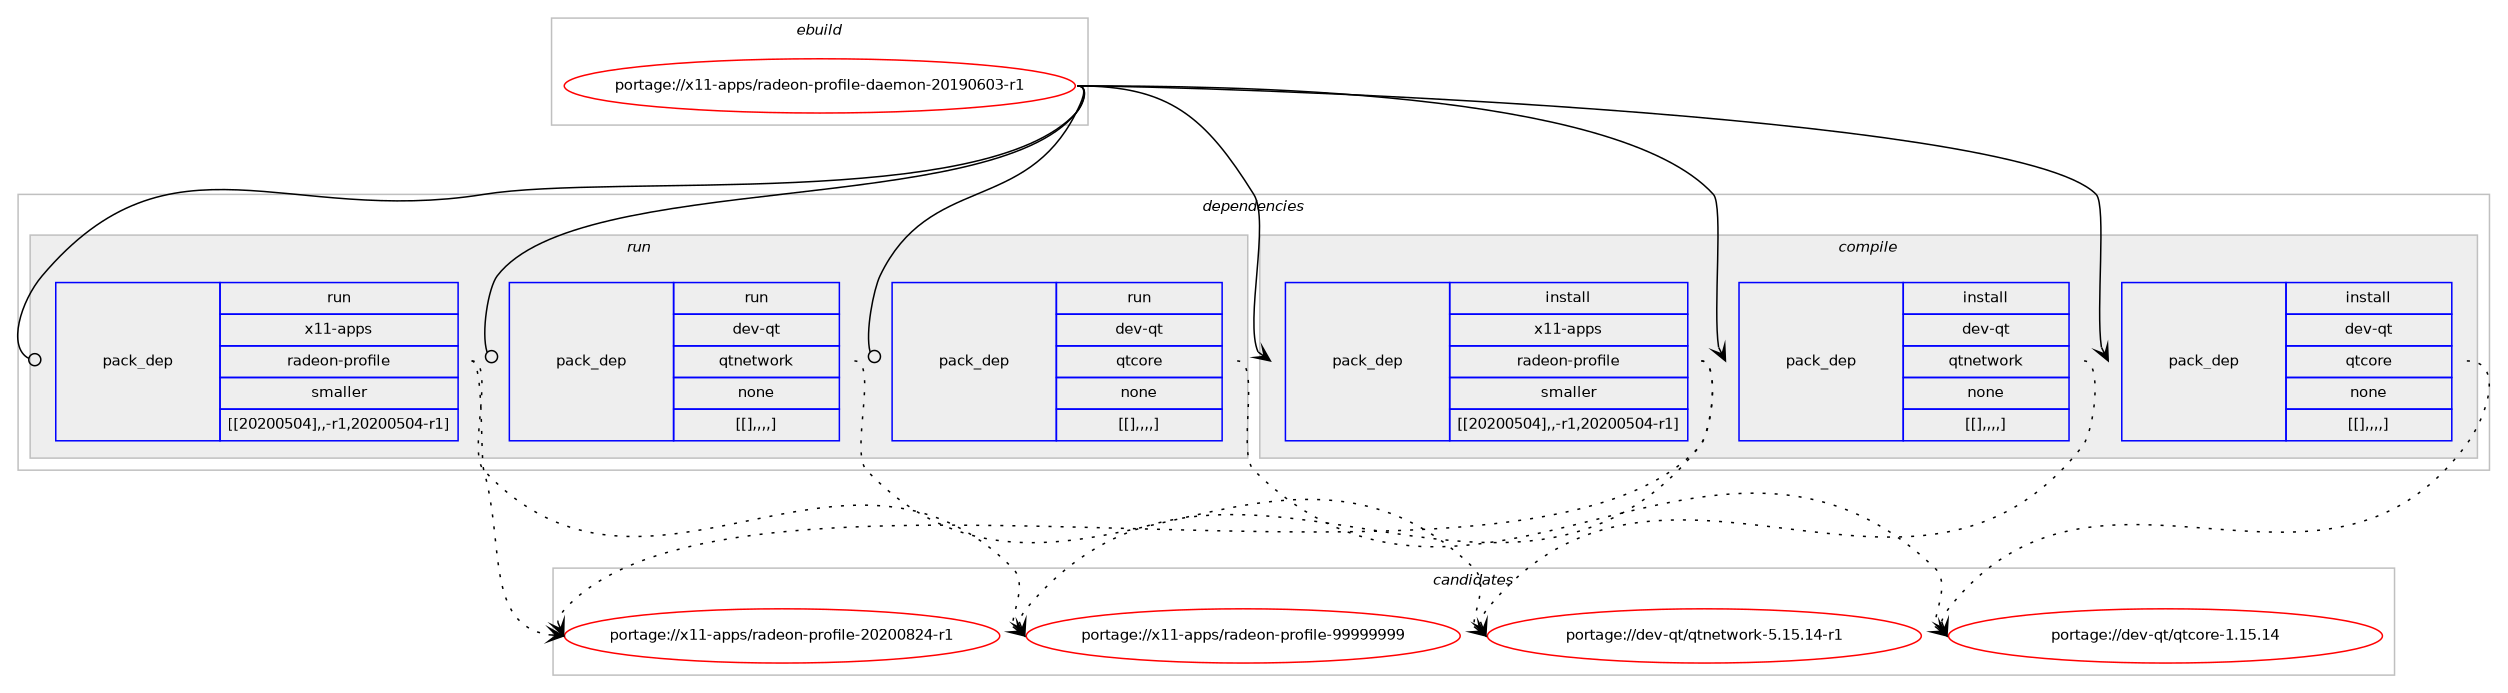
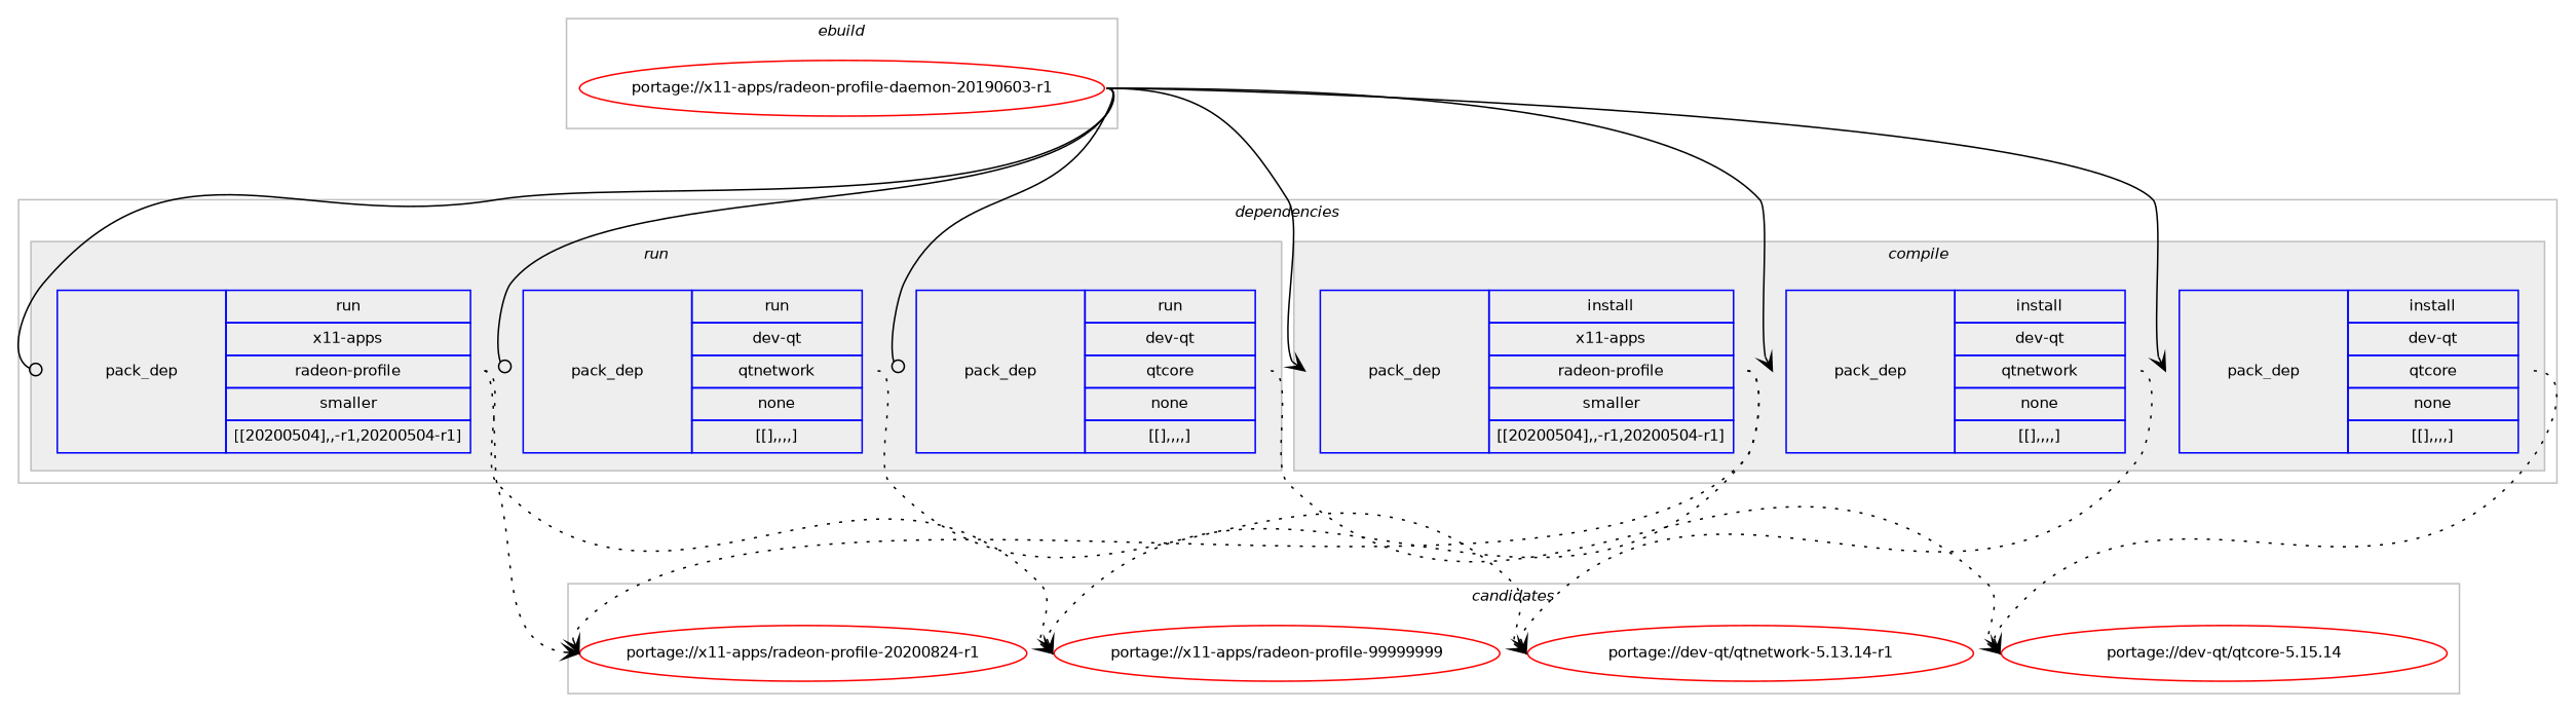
  digraph {
    compound=true
    concentrate=true
    fontname=Helvetica
    fontsize=10
    newrank=true
    rankdir=TB
    ranksep=1.5
    node [color=blue fontname=Helvetica fontsize=10 shape=none]
    edge [arrowhead=vee headport=w style=dotted tailport=e weight=100]
    n1 [color=red label="portage://x11-apps/radeon-profile-daemon-20190603-r1" width=4 shape=""]
    n2 [label=<<TABLE BORDER="0" CELLBORDER="1" CELLSPACING="0" CELLPADDING="4" WIDTH="220"><TR><TD ROWSPAN="6" CELLPADDING="30">pack_dep</TD></TR><TR><TD WIDTH="110">install</TD></TR><TR><TD>dev-qt</TD></TR><TR><TD>qtcore</TD></TR><TR><TD>none</TD></TR><TR><TD>[[],,,,]</TD></TR></TABLE>>]
    n3 [label=<<TABLE BORDER="0" CELLBORDER="1" CELLSPACING="0" CELLPADDING="4" WIDTH="220"><TR><TD ROWSPAN="6" CELLPADDING="30">pack_dep</TD></TR><TR><TD WIDTH="110">install</TD></TR><TR><TD>dev-qt</TD></TR><TR><TD>qtnetwork</TD></TR><TR><TD>none</TD></TR><TR><TD>[[],,,,]</TD></TR></TABLE>>]
    n4 [label=<<TABLE BORDER="0" CELLBORDER="1" CELLSPACING="0" CELLPADDING="4" WIDTH="220"><TR><TD ROWSPAN="6" CELLPADDING="30">pack_dep</TD></TR><TR><TD WIDTH="110">install</TD></TR><TR><TD>x11-apps</TD></TR><TR><TD>radeon-profile</TD></TR><TR><TD>smaller</TD></TR><TR><TD>[[20200504],,-r1,20200504-r1]</TD></TR></TABLE>>]
    n5 [label=<<TABLE BORDER="0" CELLBORDER="1" CELLSPACING="0" CELLPADDING="4" WIDTH="220"><TR><TD ROWSPAN="6" CELLPADDING="30">pack_dep</TD></TR><TR><TD WIDTH="110">run</TD></TR><TR><TD>dev-qt</TD></TR><TR><TD>qtcore</TD></TR><TR><TD>none</TD></TR><TR><TD>[[],,,,]</TD></TR></TABLE>>]
    n6 [label=<<TABLE BORDER="0" CELLBORDER="1" CELLSPACING="0" CELLPADDING="4" WIDTH="220"><TR><TD ROWSPAN="6" CELLPADDING="30">pack_dep</TD></TR><TR><TD WIDTH="110">run</TD></TR><TR><TD>dev-qt</TD></TR><TR><TD>qtnetwork</TD></TR><TR><TD>none</TD></TR><TR><TD>[[],,,,]</TD></TR></TABLE>>]
    n7 [label=<<TABLE BORDER="0" CELLBORDER="1" CELLSPACING="0" CELLPADDING="4" WIDTH="220"><TR><TD ROWSPAN="6" CELLPADDING="30">pack_dep</TD></TR><TR><TD WIDTH="110">run</TD></TR><TR><TD>x11-apps</TD></TR><TR><TD>radeon-profile</TD></TR><TR><TD>smaller</TD></TR><TR><TD>[[20200504],,-r1,20200504-r1]</TD></TR></TABLE>>]
-   n8 [color=red label="portage://dev-qt/qtcore-1.15.14" width=4 shape=""]
-   n9 [color=red label="portage://dev-qt/qtnetwork-5.15.14-r1" width=4 shape=""]
+   n8 [color=red label="portage://dev-qt/qtcore-5.15.14" width=4 shape=""]
+   n9 [color=red label="portage://dev-qt/qtnetwork-5.13.14-r1" width=4 shape=""]
    n10 [color=red label="portage://x11-apps/radeon-profile-99999999" width=4 shape=""]
    n11 [color=red label="portage://x11-apps/radeon-profile-20200824-r1" width=4 shape=""]
    subgraph cluster_1 {
      color=gray
      label=<<i>ebuild</i>>
      n1
    }
    subgraph cluster_2 {
      color=gray
      label=<<i>dependencies</i>>
      subgraph cluster_3 {
        color=gray
        fillcolor="#eeeeee"
        label=<<i>compile</i>>
        style=filled
        subgraph sub_4 {
          color=gray
          fillcolor="#eeeeee"
          label=<<i>compile</i>>
          style=filled
          n2
        }
        subgraph sub_5 {
          color=gray
          fillcolor="#eeeeee"
          label=<<i>compile</i>>
          style=filled
          n3
        }
        subgraph sub_6 {
          color=gray
          fillcolor="#eeeeee"
          label=<<i>compile</i>>
          style=filled
          n4
        }
      }
      subgraph cluster_7 {
        color=gray
        fillcolor="#eeeeee"
        label=<<i>compile and run</i>>
        style=filled
      }
      subgraph cluster_8 {
        color=gray
        fillcolor="#eeeeee"
        label=<<i>run</i>>
        style=filled
        subgraph sub_9 {
          color=gray
          fillcolor="#eeeeee"
          label=<<i>run</i>>
          style=filled
          n5
        }
        subgraph sub_10 {
          color=gray
          fillcolor="#eeeeee"
          label=<<i>run</i>>
          style=filled
          n6
        }
        subgraph sub_11 {
          color=gray
          fillcolor="#eeeeee"
          label=<<i>run</i>>
          style=filled
          n7
        }
      }
    }
    subgraph cluster_12 {
      color=gray
      label=<<i>candidates</i>>
      rank=same
      subgraph sub_13 {
        color=black
        label=<<i>candidates</i>>
        nodesep=1
        rank=same
        n8
      }
      subgraph sub_14 {
        color=black
        label=<<i>candidates</i>>
        nodesep=1
        rank=same
        n9
      }
      subgraph sub_15 {
        color=black
        label=<<i>candidates</i>>
        nodesep=1
        rank=same
        n10
        n11
      }
      subgraph sub_16 {
        color=black
        label=<<i>candidates</i>>
        nodesep=1
        rank=same
        n8
      }
      subgraph sub_17 {
        color=black
        label=<<i>candidates</i>>
        nodesep=1
        rank=same
        n9
      }
      subgraph sub_18 {
        color=black
        label=<<i>candidates</i>>
        nodesep=1
        rank=same
        n10
        n11
      }
    }
    n1 -> n2 [style=solid weight=20]
    n1 -> n3 [style=solid weight=20]
    n1 -> n4 [style=solid weight=20]
    n1 -> n5 [arrowhead=odot style=solid weight=20]
    n1 -> n6 [arrowhead=odot style=solid weight=20]
    n1 -> n7 [arrowhead=odot style=solid weight=20]
    n2 -> n8
    n3 -> n9
    n4 -> n10
    n4 -> n11
    n5 -> n8
    n6 -> n9
    n7 -> n10
    n7 -> n11
  }
